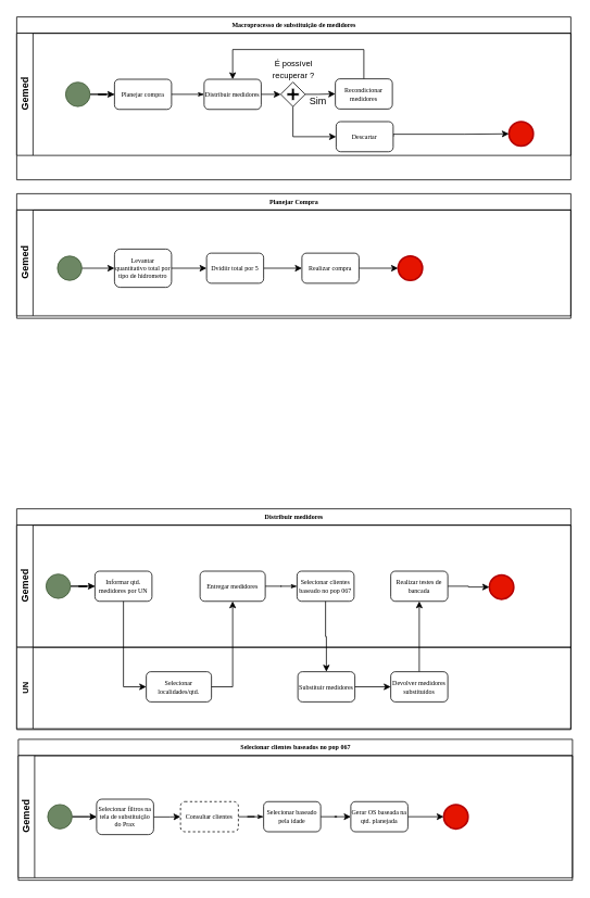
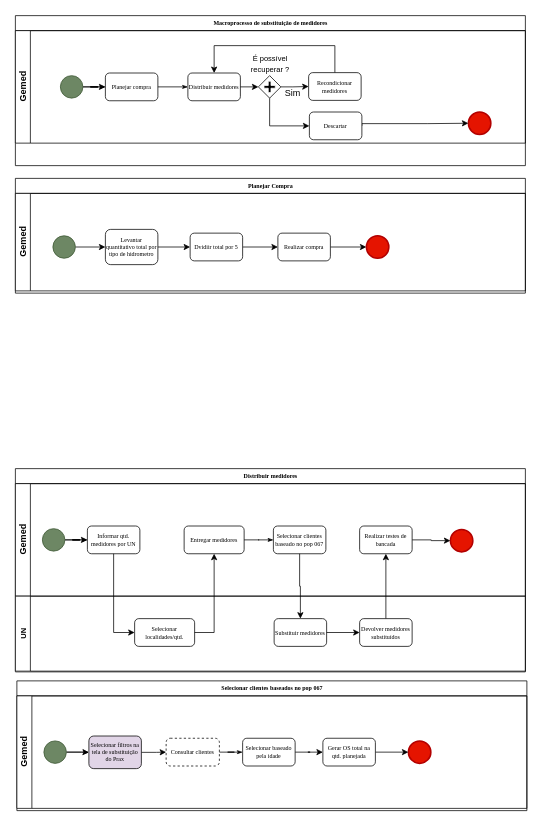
  <mxCell id="0" />
  <mxCell id="1" parent="0" />
  <mxCell id="2" value="Macroprocesso de substituição de medidores" style="swimlane;html=1;childLayout=stackLayout;horizontal=1;startSize=20;horizontalStack=0;rounded=0;shadow=0;labelBackgroundColor=none;strokeWidth=1;fontFamily=Verdana;fontSize=8;align=center;" parent="1" vertex="1"><mxGeometry x="20" y="20" width="680" height="200" as="geometry" /></mxCell>
  <mxCell id="3" value="Gemed" style="swimlane;html=1;startSize=20;horizontal=0;" parent="2" vertex="1"><mxGeometry y="20" width="680" height="150" as="geometry"><mxRectangle y="20" width="680" height="30" as="alternateBounds" /></mxGeometry></mxCell>
  <mxCell id="4" style="edgeStyle=orthogonalEdgeStyle;rounded=0;html=1;labelBackgroundColor=none;startArrow=none;startFill=0;startSize=5;endArrow=classicThin;endFill=1;endSize=5;jettySize=auto;orthogonalLoop=1;strokeWidth=1;fontFamily=Verdana;fontSize=8" parent="3" source="6" target="7" edge="1"><mxGeometry relative="1" as="geometry" /></mxCell>
  <mxCell id="5" value="" style="edgeStyle=orthogonalEdgeStyle;rounded=0;orthogonalLoop=1;jettySize=auto;html=1;" parent="3" source="6" target="7" edge="1"><mxGeometry relative="1" as="geometry" /></mxCell>
  <mxCell id="6" value="" style="ellipse;whiteSpace=wrap;html=1;rounded=0;shadow=0;labelBackgroundColor=none;strokeWidth=1;fontFamily=Verdana;fontSize=8;align=center;fillColor=#6d8764;fontColor=#ffffff;strokeColor=#3A5431;" parent="3" vertex="1"><mxGeometry x="60" y="60" width="30" height="30" as="geometry" /></mxCell>
  <mxCell id="7" value="Planejar compra" style="rounded=1;whiteSpace=wrap;html=1;shadow=0;labelBackgroundColor=none;strokeWidth=1;fontFamily=Verdana;fontSize=8;align=center;" parent="3" vertex="1"><mxGeometry x="120" y="56.5" width="70" height="37" as="geometry" /></mxCell>
  <mxCell id="8" style="edgeStyle=orthogonalEdgeStyle;rounded=0;orthogonalLoop=1;jettySize=auto;html=1;entryX=0;entryY=0.5;entryDx=0;entryDy=0;fontSize=10;" parent="3" target="15" edge="1"><mxGeometry relative="1" as="geometry"><mxPoint x="293.0" y="75" as="sourcePoint" /><mxPoint x="339" y="75" as="targetPoint" /></mxGeometry></mxCell>
  <mxCell id="9" value="Distribuir medidores" style="rounded=1;whiteSpace=wrap;html=1;shadow=0;labelBackgroundColor=none;strokeWidth=1;fontFamily=Verdana;fontSize=8;align=center;" parent="3" vertex="1"><mxGeometry x="230" y="56.5" width="70" height="37" as="geometry" /></mxCell>
  <mxCell id="10" value="" style="edgeStyle=orthogonalEdgeStyle;rounded=0;orthogonalLoop=1;jettySize=auto;html=1;entryX=0;entryY=0.5;entryDx=0;entryDy=0;exitX=1;exitY=0.5;exitDx=0;exitDy=0;" parent="3" source="15" target="14" edge="1"><mxGeometry relative="1" as="geometry"><mxPoint x="429.0" y="60" as="sourcePoint" /><mxPoint x="363.62" y="56.5" as="targetPoint" /><Array as="points"><mxPoint x="370" y="75" /></Array></mxGeometry></mxCell>
  <mxCell id="11" value="" style="ellipse;whiteSpace=wrap;html=1;rounded=0;shadow=0;labelBackgroundColor=none;strokeWidth=2;fontFamily=Verdana;fontSize=8;align=center;fillColor=#e51400;fontColor=#ffffff;strokeColor=#B20000;" parent="3" vertex="1"><mxGeometry x="604" y="108.5" width="30" height="30" as="geometry" /></mxCell>
  <mxCell id="12" style="edgeStyle=orthogonalEdgeStyle;rounded=0;html=1;labelBackgroundColor=none;startArrow=none;startFill=0;startSize=5;endArrow=classicThin;endFill=1;endSize=5;jettySize=auto;orthogonalLoop=1;strokeWidth=1;fontFamily=Verdana;fontSize=8;entryX=0;entryY=0.5;entryDx=0;entryDy=0;" parent="3" source="7" target="9" edge="1"><mxGeometry relative="1" as="geometry" /></mxCell>
  <mxCell id="13" style="edgeStyle=orthogonalEdgeStyle;rounded=0;orthogonalLoop=1;jettySize=auto;html=1;entryX=0.5;entryY=0;entryDx=0;entryDy=0;fontSize=10;exitX=0.5;exitY=0;exitDx=0;exitDy=0;" parent="3" source="14" target="9" edge="1"><mxGeometry relative="1" as="geometry"><Array as="points"><mxPoint x="426" y="20" /><mxPoint x="265" y="20" /></Array></mxGeometry></mxCell>
  <mxCell id="14" value="Recondicionar medidores" style="rounded=1;whiteSpace=wrap;html=1;shadow=0;labelBackgroundColor=none;strokeWidth=1;fontFamily=Verdana;fontSize=8;align=center;" parent="3" vertex="1"><mxGeometry x="391" y="56" width="70" height="37" as="geometry" /></mxCell>
  <mxCell id="15" value="" style="shape=mxgraph.bpmn.shape;html=1;verticalLabelPosition=bottom;labelBackgroundColor=#ffffff;verticalAlign=top;perimeter=rhombusPerimeter;background=gateway;outline=none;symbol=parallelGw;rounded=1;shadow=0;strokeWidth=1;fontFamily=Verdana;fontSize=8;align=center;" parent="3" vertex="1"><mxGeometry x="324" y="60" width="30" height="30" as="geometry" /></mxCell>
  <mxCell id="16" value="Sim" style="text;html=1;strokeColor=none;fillColor=none;align=center;verticalAlign=middle;whiteSpace=wrap;rounded=0;" parent="3" vertex="1"><mxGeometry x="340" y="73" width="60" height="20" as="geometry" /></mxCell>
  <mxCell id="17" value="&lt;font style=&quot;font-size: 10px;&quot;&gt;É possível recuperar ?&lt;/font&gt;" style="text;html=1;strokeColor=none;fillColor=none;align=center;verticalAlign=middle;whiteSpace=wrap;rounded=0;imageAlign=center;" parent="3" vertex="1"><mxGeometry x="300" y="29" width="80" height="29" as="geometry" /></mxCell>
  <mxCell id="18" style="edgeStyle=orthogonalEdgeStyle;rounded=0;orthogonalLoop=1;jettySize=auto;html=1;exitX=1;exitY=0.5;exitDx=0;exitDy=0;entryX=0;entryY=0.5;entryDx=0;entryDy=0;" parent="1" source="19" target="11" edge="1"><mxGeometry relative="1" as="geometry"><mxPoint x="561" y="162.034" as="sourcePoint" /><mxPoint x="580" y="167" as="targetPoint" /><Array as="points"><mxPoint x="482" y="164" /><mxPoint x="570" y="164" /></Array></mxGeometry></mxCell>
  <mxCell id="19" value="Descartar" style="rounded=1;whiteSpace=wrap;html=1;shadow=0;labelBackgroundColor=none;strokeWidth=1;fontFamily=Verdana;fontSize=8;align=center;" parent="1" vertex="1"><mxGeometry x="412" y="148.5" width="70" height="37" as="geometry" /></mxCell>
  <mxCell id="20" style="edgeStyle=orthogonalEdgeStyle;rounded=0;orthogonalLoop=1;jettySize=auto;html=1;exitX=0.5;exitY=1;exitDx=0;exitDy=0;entryX=0;entryY=0.5;entryDx=0;entryDy=0;" parent="1" source="15" target="19" edge="1"><mxGeometry relative="1" as="geometry"><mxPoint x="510" y="115" as="targetPoint" /><Array as="points"><mxPoint x="359" y="167" /></Array></mxGeometry></mxCell>
  <mxCell id="21" value="Planejar Compra" style="swimlane;html=1;childLayout=stackLayout;horizontal=1;startSize=20;horizontalStack=0;rounded=0;shadow=0;labelBackgroundColor=none;strokeWidth=1;fontFamily=Verdana;fontSize=8;align=center;" parent="1" vertex="1"><mxGeometry x="20" y="237" width="680" height="153" as="geometry"><mxRectangle x="180" y="287" width="120" height="20" as="alternateBounds" /></mxGeometry></mxCell>
  <mxCell id="22" value="Gemed" style="swimlane;html=1;startSize=20;horizontal=0;" parent="21" vertex="1"><mxGeometry y="20" width="680" height="130" as="geometry"><mxRectangle y="20" width="680" height="30" as="alternateBounds" /></mxGeometry></mxCell>
  <mxCell id="23" value="Levantar quantitativo total por tipo de hidrometro" style="rounded=1;whiteSpace=wrap;html=1;shadow=0;labelBackgroundColor=none;strokeWidth=1;fontFamily=Verdana;fontSize=8;align=center;" parent="22" vertex="1"><mxGeometry x="120" y="48" width="70" height="47" as="geometry" /></mxCell>
  <mxCell id="24" style="edgeStyle=orthogonalEdgeStyle;rounded=0;orthogonalLoop=1;jettySize=auto;html=1;entryX=0;entryY=0.5;entryDx=0;entryDy=0;" parent="22" source="25" target="26" edge="1"><mxGeometry relative="1" as="geometry" /></mxCell>
  <mxCell id="25" value="Realizar compra" style="rounded=1;whiteSpace=wrap;html=1;shadow=0;labelBackgroundColor=none;strokeWidth=1;fontFamily=Verdana;fontSize=8;align=center;" parent="22" vertex="1"><mxGeometry x="350" y="53" width="70" height="37" as="geometry" /></mxCell>
  <mxCell id="26" value="" style="ellipse;whiteSpace=wrap;html=1;rounded=0;shadow=0;labelBackgroundColor=none;strokeWidth=2;fontFamily=Verdana;fontSize=8;align=center;fillColor=#e51400;fontColor=#ffffff;strokeColor=#B20000;" parent="22" vertex="1"><mxGeometry x="468" y="56.5" width="30" height="30" as="geometry" /></mxCell>
  <mxCell id="27" value="" style="edgeStyle=orthogonalEdgeStyle;rounded=0;orthogonalLoop=1;jettySize=auto;html=1;" parent="22" source="28" target="23" edge="1"><mxGeometry relative="1" as="geometry" /></mxCell>
  <mxCell id="28" value="" style="ellipse;whiteSpace=wrap;html=1;rounded=0;shadow=0;labelBackgroundColor=none;strokeWidth=1;fontFamily=Verdana;fontSize=8;align=center;fillColor=#6d8764;fontColor=#ffffff;strokeColor=#3A5431;" parent="22" vertex="1"><mxGeometry x="50" y="56.5" width="30" height="30" as="geometry" /></mxCell>
  <mxCell id="29" value="Distribuir medidores" style="swimlane;html=1;childLayout=stackLayout;horizontal=1;startSize=20;horizontalStack=0;rounded=0;shadow=0;labelBackgroundColor=none;strokeWidth=1;fontFamily=Verdana;fontSize=8;align=center;" parent="1" vertex="1"><mxGeometry x="20" y="624" width="680" height="271" as="geometry" /></mxCell>
  <mxCell id="30" value="Gemed" style="swimlane;html=1;startSize=20;horizontal=0;" parent="29" vertex="1"><mxGeometry y="20" width="680" height="150" as="geometry"><mxRectangle y="20" width="680" height="30" as="alternateBounds" /></mxGeometry></mxCell>
  <mxCell id="31" style="edgeStyle=orthogonalEdgeStyle;rounded=0;html=1;labelBackgroundColor=none;startArrow=none;startFill=0;startSize=5;endArrow=classicThin;endFill=1;endSize=5;jettySize=auto;orthogonalLoop=1;strokeWidth=1;fontFamily=Verdana;fontSize=8" parent="30" source="33" target="34" edge="1"><mxGeometry relative="1" as="geometry" /></mxCell>
  <mxCell id="32" value="" style="edgeStyle=orthogonalEdgeStyle;rounded=0;orthogonalLoop=1;jettySize=auto;html=1;" parent="30" source="33" target="34" edge="1"><mxGeometry relative="1" as="geometry" /></mxCell>
  <mxCell id="33" value="" style="ellipse;whiteSpace=wrap;html=1;rounded=0;shadow=0;labelBackgroundColor=none;strokeWidth=1;fontFamily=Verdana;fontSize=8;align=center;fillColor=#6d8764;fontColor=#ffffff;strokeColor=#3A5431;" parent="30" vertex="1"><mxGeometry x="36" y="60" width="30" height="30" as="geometry" /></mxCell>
  <mxCell id="34" value="Informar qtd. medidores por UN" style="rounded=1;whiteSpace=wrap;html=1;shadow=0;labelBackgroundColor=none;strokeWidth=1;fontFamily=Verdana;fontSize=8;align=center;" parent="30" vertex="1"><mxGeometry x="96" y="56.5" width="70" height="37" as="geometry" /></mxCell>
  <mxCell id="35" value="Entregar medidores" style="rounded=1;whiteSpace=wrap;html=1;shadow=0;labelBackgroundColor=none;strokeWidth=1;fontFamily=Verdana;fontSize=8;align=center;" parent="30" vertex="1"><mxGeometry x="225" y="56.5" width="80" height="37" as="geometry" /></mxCell>
  <mxCell id="36" value="" style="ellipse;whiteSpace=wrap;html=1;rounded=0;shadow=0;labelBackgroundColor=none;strokeWidth=2;fontFamily=Verdana;fontSize=8;align=center;fillColor=#e51400;fontColor=#ffffff;strokeColor=#B20000;" parent="30" vertex="1"><mxGeometry x="580" y="61" width="30" height="30" as="geometry" /></mxCell>
  <mxCell id="37" style="edgeStyle=orthogonalEdgeStyle;rounded=0;html=1;labelBackgroundColor=none;startArrow=none;startFill=0;startSize=5;endArrow=classicThin;endFill=1;endSize=5;jettySize=auto;orthogonalLoop=1;strokeWidth=1;fontFamily=Verdana;fontSize=8" parent="30" source="35" target="38" edge="1"><mxGeometry relative="1" as="geometry"><mxPoint x="320" y="70" as="targetPoint" /></mxGeometry></mxCell>
  <mxCell id="38" value="Selecionar clientes baseado no pop 067" style="rounded=1;whiteSpace=wrap;html=1;shadow=0;labelBackgroundColor=none;strokeWidth=1;fontFamily=Verdana;fontSize=8;align=center;" parent="30" vertex="1"><mxGeometry x="344" y="56.5" width="70" height="37" as="geometry" /></mxCell>
  <mxCell id="39" style="edgeStyle=orthogonalEdgeStyle;rounded=0;orthogonalLoop=1;jettySize=auto;html=1;fontSize=10;entryX=0;entryY=0.5;entryDx=0;entryDy=0;" parent="30" source="40" target="36" edge="1"><mxGeometry relative="1" as="geometry"><mxPoint x="600" y="77" as="targetPoint" /></mxGeometry></mxCell>
  <mxCell id="40" value="Realizar testes de bancada" style="rounded=1;whiteSpace=wrap;html=1;shadow=0;labelBackgroundColor=none;strokeWidth=1;fontFamily=Verdana;fontSize=8;align=center;" parent="30" vertex="1"><mxGeometry x="459" y="56.5" width="70" height="37" as="geometry" /></mxCell>
  <mxCell id="41" value="UN" style="swimlane;horizontal=0;whiteSpace=wrap;html=1;fontSize=10;startSize=20;" parent="29" vertex="1"><mxGeometry y="170" width="680" height="100" as="geometry" /></mxCell>
  <mxCell id="42" value="Selecionar localidades/qtd." style="rounded=1;whiteSpace=wrap;html=1;shadow=0;labelBackgroundColor=none;strokeWidth=1;fontFamily=Verdana;fontSize=8;align=center;" parent="41" vertex="1"><mxGeometry x="159" y="30" width="80" height="37" as="geometry" /></mxCell>
  <mxCell id="43" value="Substituir medidores" style="rounded=1;whiteSpace=wrap;html=1;shadow=0;labelBackgroundColor=none;strokeWidth=1;fontFamily=Verdana;fontSize=8;align=center;" parent="41" vertex="1"><mxGeometry x="345" y="30" width="70" height="37" as="geometry" /></mxCell>
  <mxCell id="44" style="edgeStyle=orthogonalEdgeStyle;rounded=0;orthogonalLoop=1;jettySize=auto;html=1;entryX=0;entryY=0.5;entryDx=0;entryDy=0;fontSize=10;exitX=0.5;exitY=1;exitDx=0;exitDy=0;" parent="29" source="34" target="42" edge="1"><mxGeometry relative="1" as="geometry" /></mxCell>
  <mxCell id="45" style="edgeStyle=orthogonalEdgeStyle;rounded=0;orthogonalLoop=1;jettySize=auto;html=1;entryX=0.5;entryY=1;entryDx=0;entryDy=0;fontSize=10;exitX=1;exitY=0.5;exitDx=0;exitDy=0;" parent="29" source="42" target="35" edge="1"><mxGeometry relative="1" as="geometry" /></mxCell>
  <mxCell id="46" style="edgeStyle=orthogonalEdgeStyle;rounded=0;orthogonalLoop=1;jettySize=auto;html=1;entryX=0.5;entryY=0;entryDx=0;entryDy=0;" parent="29" source="38" target="43" edge="1"><mxGeometry relative="1" as="geometry"><mxPoint x="385" y="200" as="targetPoint" /></mxGeometry></mxCell>
  <mxCell id="47" style="edgeStyle=orthogonalEdgeStyle;rounded=0;orthogonalLoop=1;jettySize=auto;html=1;entryX=0.5;entryY=1;entryDx=0;entryDy=0;fontSize=10;exitX=0.5;exitY=0;exitDx=0;exitDy=0;" parent="1" source="48" target="40" edge="1"><mxGeometry relative="1" as="geometry"><mxPoint x="502.034" y="825" as="sourcePoint" /><mxPoint x="512" y="738.5" as="targetPoint" /></mxGeometry></mxCell>
  <mxCell id="48" value="Devolver medidores substituídos" style="rounded=1;whiteSpace=wrap;html=1;shadow=0;labelBackgroundColor=none;strokeWidth=1;fontFamily=Verdana;fontSize=8;align=center;" parent="1" vertex="1"><mxGeometry x="479" y="824" width="70" height="37" as="geometry" /></mxCell>
  <mxCell id="49" style="edgeStyle=orthogonalEdgeStyle;rounded=0;orthogonalLoop=1;jettySize=auto;html=1;exitX=1;exitY=0.5;exitDx=0;exitDy=0;entryX=0;entryY=0.5;entryDx=0;entryDy=0;fontSize=10;" parent="1" source="43" target="48" edge="1"><mxGeometry relative="1" as="geometry" /></mxCell>
  <mxCell id="50" value="Selecionar clientes baseados no pop 067" style="swimlane;html=1;childLayout=stackLayout;horizontal=1;startSize=20;horizontalStack=0;rounded=0;shadow=0;labelBackgroundColor=none;strokeWidth=1;fontFamily=Verdana;fontSize=8;align=center;" parent="1" vertex="1"><mxGeometry x="22" y="907" width="680" height="173" as="geometry" /></mxCell>
  <mxCell id="51" value="Gemed" style="swimlane;html=1;startSize=20;horizontal=0;" parent="50" vertex="1"><mxGeometry y="20" width="680" height="150" as="geometry"><mxRectangle y="20" width="680" height="30" as="alternateBounds" /></mxGeometry></mxCell>
  <mxCell id="52" style="edgeStyle=orthogonalEdgeStyle;rounded=0;html=1;labelBackgroundColor=none;startArrow=none;startFill=0;startSize=5;endArrow=classicThin;endFill=1;endSize=5;jettySize=auto;orthogonalLoop=1;strokeWidth=1;fontFamily=Verdana;fontSize=8" parent="51" source="54" target="56" edge="1"><mxGeometry relative="1" as="geometry" /></mxCell>
  <mxCell id="53" value="" style="edgeStyle=orthogonalEdgeStyle;rounded=0;orthogonalLoop=1;jettySize=auto;html=1;" parent="51" source="54" target="56" edge="1"><mxGeometry relative="1" as="geometry" /></mxCell>
  <mxCell id="54" value="" style="ellipse;whiteSpace=wrap;html=1;rounded=0;shadow=0;labelBackgroundColor=none;strokeWidth=1;fontFamily=Verdana;fontSize=8;align=center;fillColor=#6d8764;fontColor=#ffffff;strokeColor=#3A5431;" parent="51" vertex="1"><mxGeometry x="36" y="60" width="30" height="30" as="geometry" /></mxCell>
  <mxCell id="55" value="" style="edgeStyle=orthogonalEdgeStyle;rounded=0;orthogonalLoop=1;jettySize=auto;html=1;" parent="51" source="56" target="57" edge="1"><mxGeometry relative="1" as="geometry" /></mxCell>
- <mxCell id="56" value="Selecionar filtros na tela de substituição do Prax" style="rounded=1;whiteSpace=wrap;html=1;shadow=0;labelBackgroundColor=none;strokeWidth=1;fontFamily=Verdana;fontSize=8;align=center;" parent="51" vertex="1"><mxGeometry x="96" y="53.5" width="70" height="43.5" as="geometry" /></mxCell>
+ <mxCell id="56" value="Selecionar filtros na tela de substituição do Prax" style="rounded=1;whiteSpace=wrap;html=1;shadow=0;labelBackgroundColor=none;strokeWidth=1;fontFamily=Verdana;fontSize=8;align=center;fillColor=#e1d5e7;" parent="51" vertex="1"><mxGeometry x="96" y="53.5" width="70" height="43.5" as="geometry" /></mxCell>
  <mxCell id="57" value="Consultar clientes " style="rounded=1;whiteSpace=wrap;html=1;shadow=0;labelBackgroundColor=none;strokeWidth=1;fontFamily=Verdana;fontSize=8;align=center;dashed=1;" parent="51" vertex="1"><mxGeometry x="199" y="56.5" width="71" height="37" as="geometry" /></mxCell>
  <mxCell id="58" value="" style="ellipse;whiteSpace=wrap;html=1;rounded=0;shadow=0;labelBackgroundColor=none;strokeWidth=2;fontFamily=Verdana;fontSize=8;align=center;fillColor=#e51400;fontColor=#ffffff;strokeColor=#B20000;" parent="51" vertex="1"><mxGeometry x="522" y="60" width="30" height="30" as="geometry" /></mxCell>
  <mxCell id="59" style="edgeStyle=orthogonalEdgeStyle;rounded=0;html=1;labelBackgroundColor=none;startArrow=none;startFill=0;startSize=5;endArrow=classicThin;endFill=1;endSize=5;jettySize=auto;orthogonalLoop=1;strokeWidth=1;fontFamily=Verdana;fontSize=8" parent="51" source="57" target="61" edge="1"><mxGeometry relative="1" as="geometry"><mxPoint x="320" y="70" as="targetPoint" /></mxGeometry></mxCell>
  <mxCell id="60" style="edgeStyle=orthogonalEdgeStyle;rounded=0;orthogonalLoop=1;jettySize=auto;html=1;fontSize=10;" parent="51" source="61" target="63" edge="1"><mxGeometry relative="1" as="geometry" /></mxCell>
  <mxCell id="61" value="Selecionar baseado pela idade" style="rounded=1;whiteSpace=wrap;html=1;shadow=0;labelBackgroundColor=none;strokeWidth=1;fontFamily=Verdana;fontSize=8;align=center;" parent="51" vertex="1"><mxGeometry x="301" y="56.5" width="70" height="37" as="geometry" /></mxCell>
  <mxCell id="62" style="edgeStyle=orthogonalEdgeStyle;rounded=0;orthogonalLoop=1;jettySize=auto;html=1;fontSize=10;entryX=0;entryY=0.5;entryDx=0;entryDy=0;" parent="51" source="63" target="58" edge="1"><mxGeometry relative="1" as="geometry"><mxPoint x="600" y="77" as="targetPoint" /></mxGeometry></mxCell>
- <mxCell id="63" value="Gerar OS baseada na qtd. planejada" style="rounded=1;whiteSpace=wrap;html=1;shadow=0;labelBackgroundColor=none;strokeWidth=1;fontFamily=Verdana;fontSize=8;align=center;" parent="51" vertex="1"><mxGeometry x="408" y="56.5" width="70" height="37" as="geometry" /></mxCell>
+ <mxCell id="63" value="Gerar OS total na qtd. planejada" style="rounded=1;whiteSpace=wrap;html=1;shadow=0;labelBackgroundColor=none;strokeWidth=1;fontFamily=Verdana;fontSize=8;align=center;" parent="51" vertex="1"><mxGeometry x="408" y="56.5" width="70" height="37" as="geometry" /></mxCell>
  <mxCell id="64" value="" style="edgeStyle=orthogonalEdgeStyle;rounded=0;orthogonalLoop=1;jettySize=auto;html=1;" parent="1" source="65" target="25" edge="1"><mxGeometry relative="1" as="geometry" /></mxCell>
  <mxCell id="65" value="Dvidiir total por 5" style="rounded=1;whiteSpace=wrap;html=1;shadow=0;labelBackgroundColor=none;strokeWidth=1;fontFamily=Verdana;fontSize=8;align=center;" parent="1" vertex="1"><mxGeometry x="253" y="310" width="70" height="37" as="geometry" /></mxCell>
  <mxCell id="66" style="edgeStyle=orthogonalEdgeStyle;rounded=0;orthogonalLoop=1;jettySize=auto;html=1;" parent="1" source="23" target="65" edge="1"><mxGeometry relative="1" as="geometry" /></mxCell>
